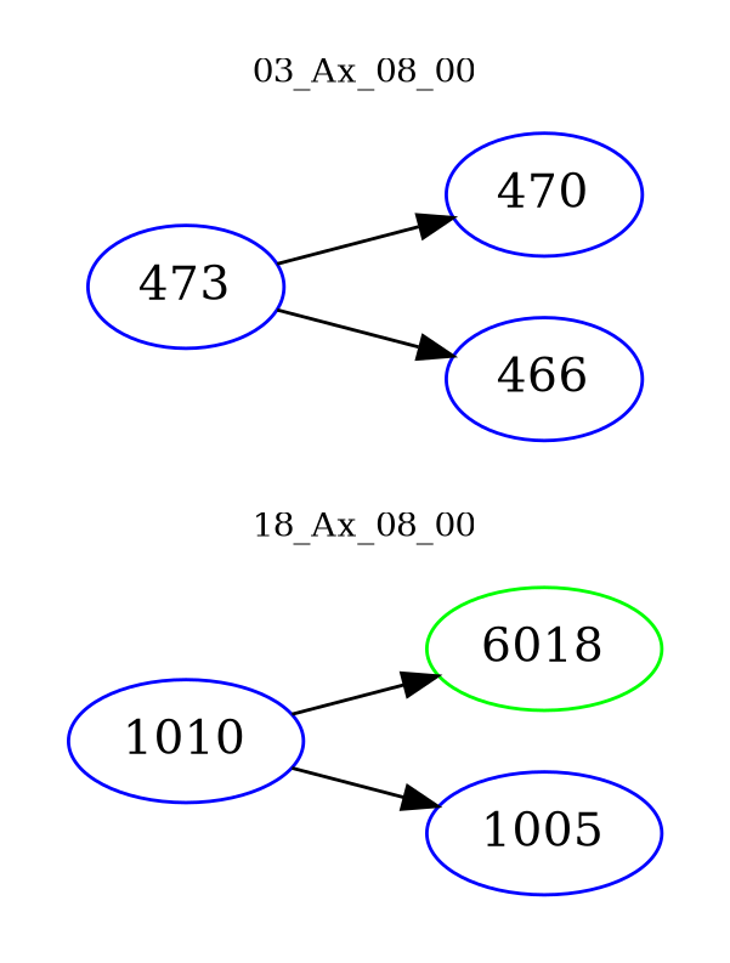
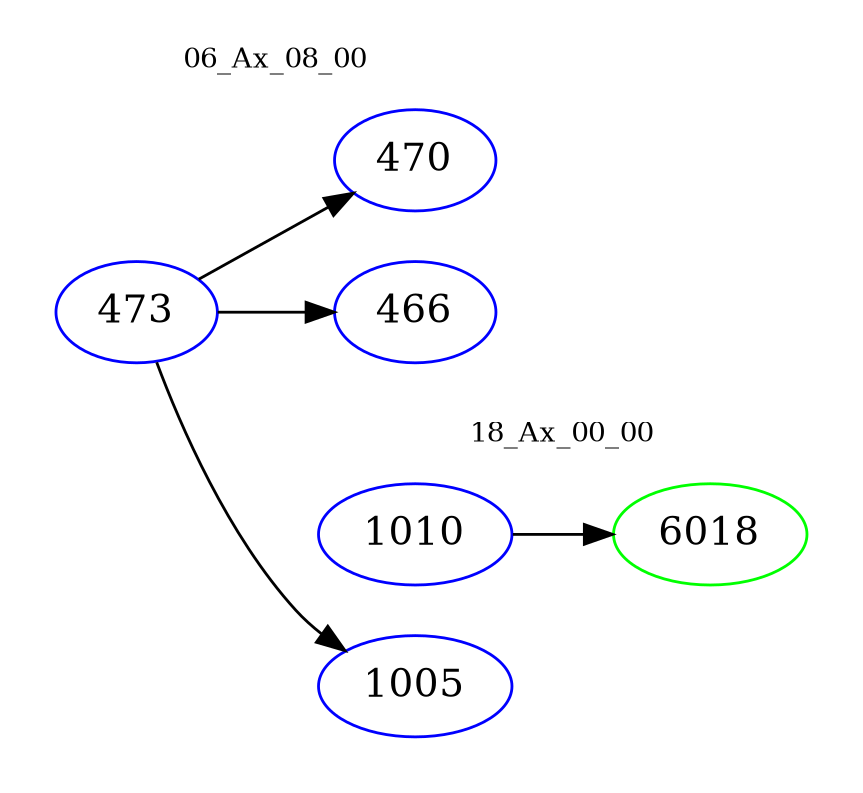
  digraph {
    rankdir=LR
    node [color=blue]
    edge [color=black]
    n1 [label=1010]
    n2 [label=1005]
    n3 [color=green label=6018]
    n4 [label=473]
    n5 [label=466]
    n6 [label=470]
    subgraph cluster_1 {
      color=white
      fontsize=10
-     label="18_Ax_08_00"
+     label="18_Ax_00_00"
      n1
      n2
      n3
    }
    subgraph cluster_2 {
      color=white
      fontsize=10
-     label="03_Ax_08_00"
+     label="06_Ax_08_00"
      n4
      n5
      n6
    }
-   n1 -> n2
+   n4 -> n2
    n1 -> n3
    n4 -> n5
    n4 -> n6
  }
